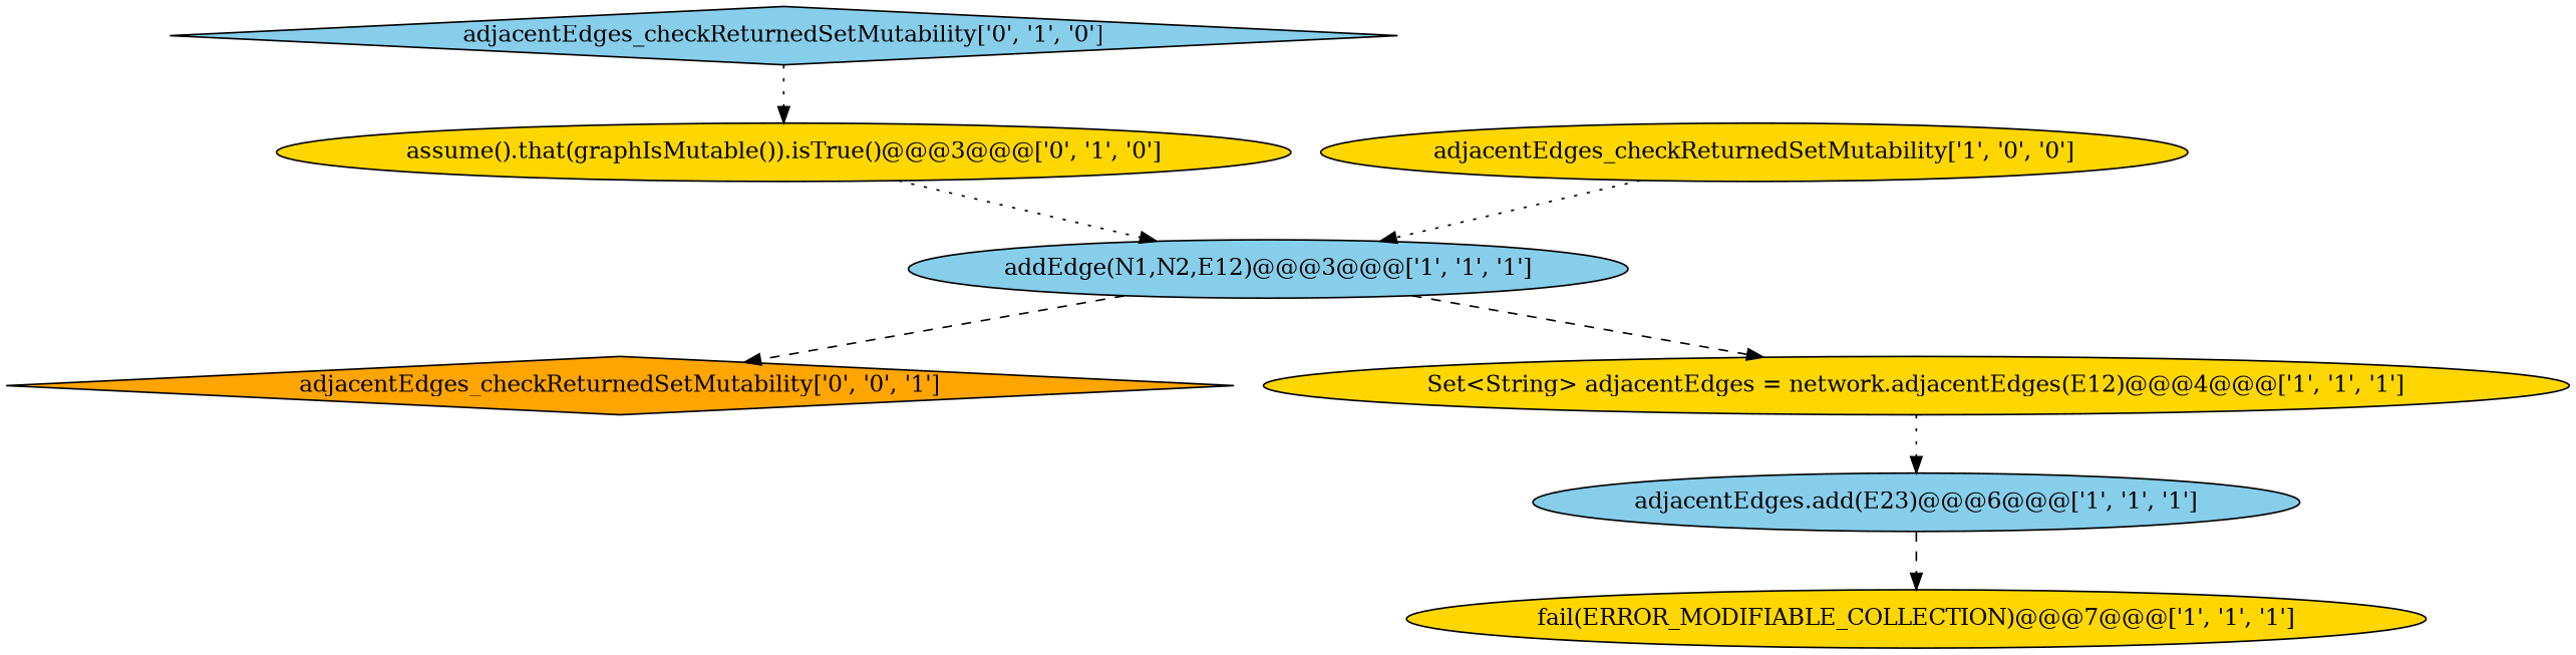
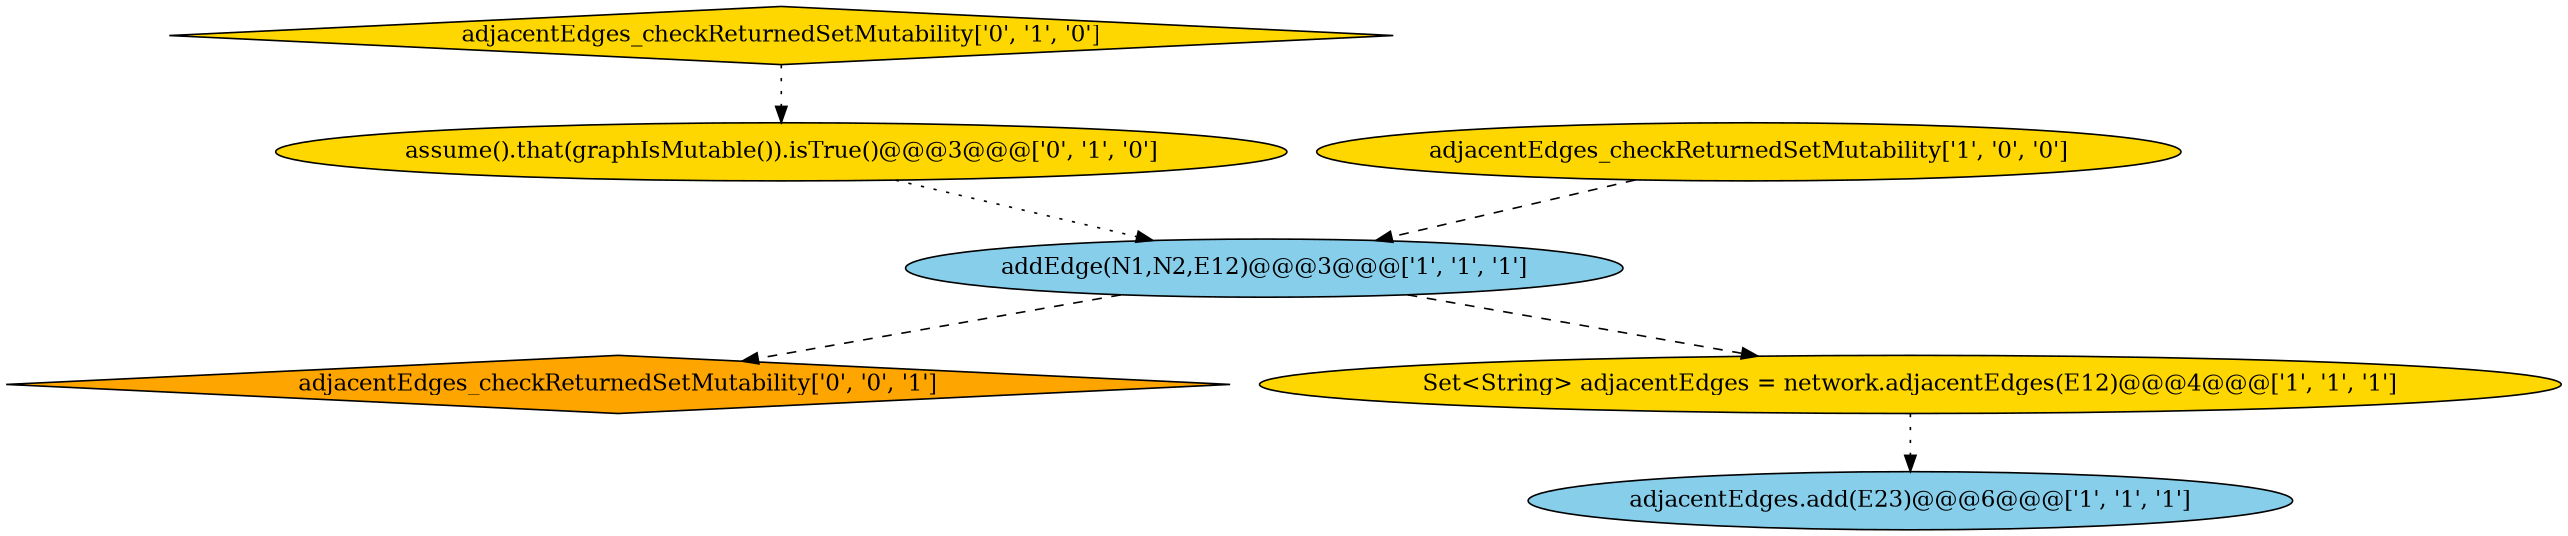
  digraph {
    node [fillcolor=gold shape=ellipse style=filled]
    edge [style=dotted]
-   n1 [fillcolor=skyblue label="adjacentEdges_checkReturnedSetMutability['0', '1', '0']" shape=diamond]
+   n1 [label="adjacentEdges_checkReturnedSetMutability['0', '1', '0']" shape=diamond]
    n2 [label="assume().that(graphIsMutable()).isTrue()@@@3@@@['0', '1', '0']"]
    n3 [fillcolor=skyblue label="addEdge(N1,N2,E12)@@@3@@@['1', '1', '1']"]
    n4 [fillcolor=orange label="adjacentEdges_checkReturnedSetMutability['0', '0', '1']" shape=diamond]
    n5 [label="Set<String> adjacentEdges = network.adjacentEdges(E12)@@@4@@@['1', '1', '1']"]
    n6 [label="adjacentEdges_checkReturnedSetMutability['1', '0', '0']"]
-   n7 [label="fail(ERROR_MODIFIABLE_COLLECTION)@@@7@@@['1', '1', '1']"]
    n8 [fillcolor=skyblue label="adjacentEdges.add(E23)@@@6@@@['1', '1', '1']"]
    n1 -> n2
    n2 -> n3
    n3 -> n4 [style=dashed]
    n3 -> n5 [style=dashed]
    n5 -> n8
-   n6 -> n3
-   n8 -> n7 [style=dashed]
+   n6 -> n3 [style=dashed]
  }
